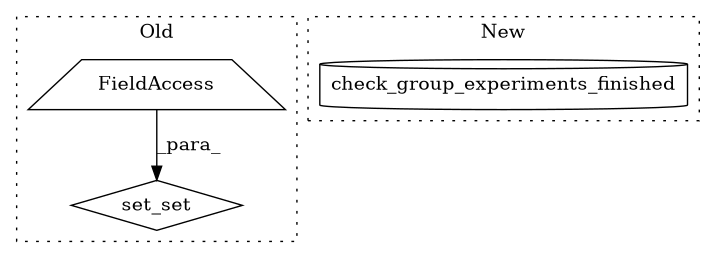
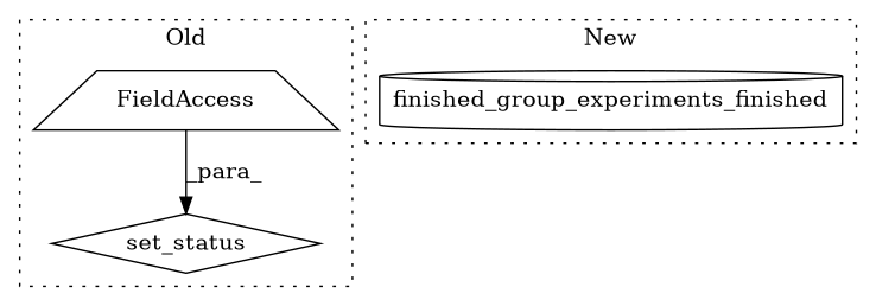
  digraph {
    node [a=32]
-   n1 [l="11,1" label=set_set s="2829,2874" shape=diamond]
+   n1 [l="11,1" label=set_status s="2829,2874" shape=diamond]
    n2 [a=22 l=34 label=FieldAccess s=2840 shape=trapezium]
-   n3 [l="33,1" label=check_group_experiments_finished s="2737,2789" shape=cylinder]
+   n3 [l="33,1" label=finished_group_experiments_finished s="2737,2789" shape=cylinder]
    subgraph cluster_1 {
      label=Old
      style=dotted
      n1
      n2
    }
    subgraph cluster_2 {
      label=New
      style=dotted
      n3
    }
    n2 -> n1 [label=_para_]
  }
